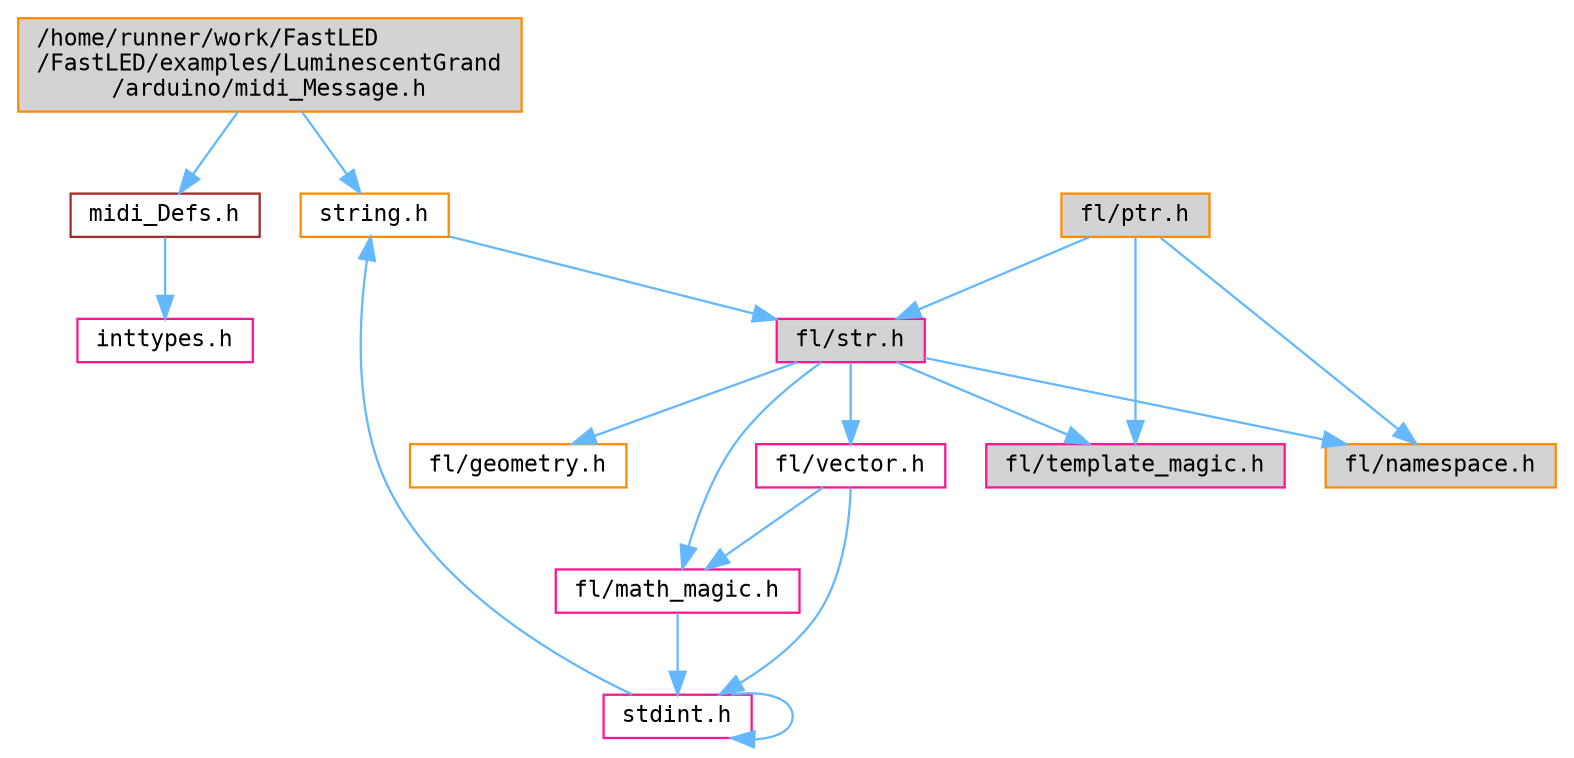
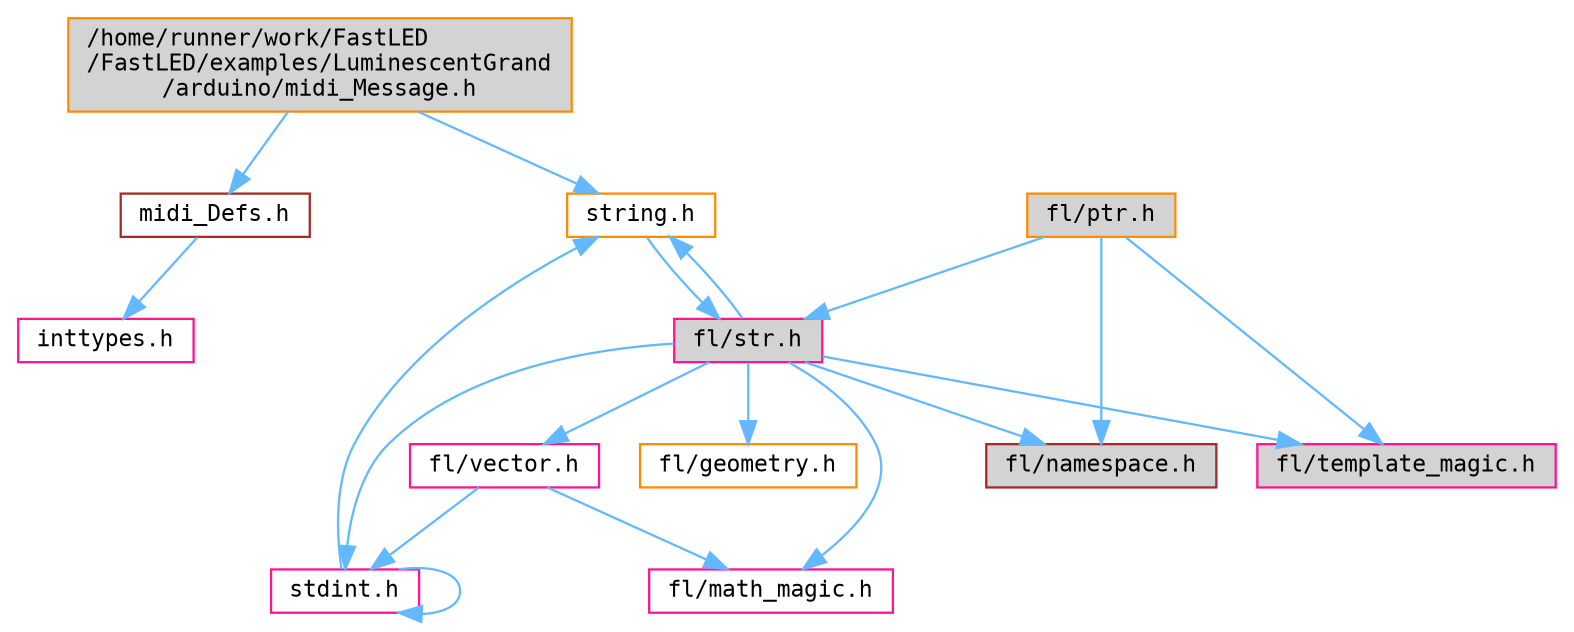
  digraph {
    fontname="DejaVu Sans Mono"
    node [color=deeppink fillcolor=white fontname="DejaVu Sans Mono" fontsize=10 shape=box style=filled]
    edge [color=steelblue1 fontname="DejaVu Sans Mono" fontsize=10 labelfontname=Helvetica labelfontsize=10 style=solid]
    n1 [color=darkorange fillcolor=lightgrey fontcolor=black height=0.2 label="/home/runner/work/FastLED\l/FastLED/examples/LuminescentGrand\l/arduino/midi_Message.h" width=0.4]
    n2 [color=brown height=0.2 label="midi_Defs.h" width=0.4]
    n3 [color=darkorange height=0.2 label="string.h" width=0.4]
    n4 [height=0.2 label="inttypes.h" width=0.4]
    n5 [fillcolor=lightgrey height=0.2 label="fl/str.h" width=0.4]
    n6 [height=0.2 label="stdint.h" width=0.4]
    n7 [color=darkorange height=0.2 label="fl/geometry.h" width=0.4]
    n8 [height=0.2 label="fl/math_magic.h" width=0.4]
-   n9 [color=darkorange fillcolor=lightgrey height=0.2 label="fl/namespace.h" width=0.4]
+   n9 [color=brown fillcolor=lightgrey height=0.2 label="fl/namespace.h" width=0.4]
    n10 [fillcolor=lightgrey height=0.2 label="fl/template_magic.h" width=0.4]
    n11 [height=0.2 label="fl/vector.h" width=0.4]
    n12 [color=darkorange fillcolor=lightgrey height=0.2 label="fl/ptr.h" width=0.4]
    n1 -> n2
    n1 -> n3
    n2 -> n4
    n3 -> n5
-   n8 -> n6
+   n5 -> n3
+   n5 -> n6
    n5 -> n7
    n5 -> n8
    n5 -> n9
    n5 -> n10
    n5 -> n11
    n6 -> n3
    n6 -> n6
    n11 -> n6
    n11 -> n8
    n12 -> n5
    n12 -> n9
    n12 -> n10
  }
